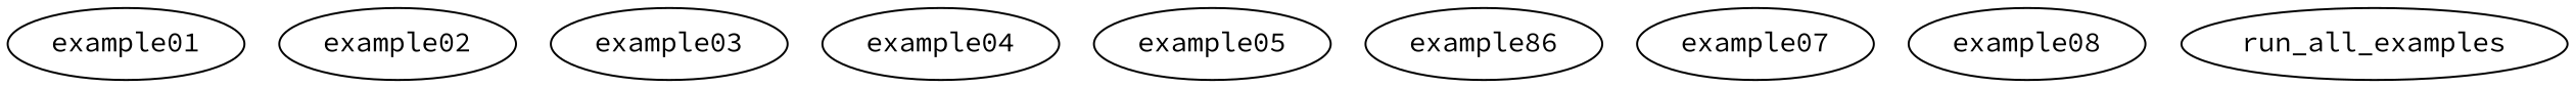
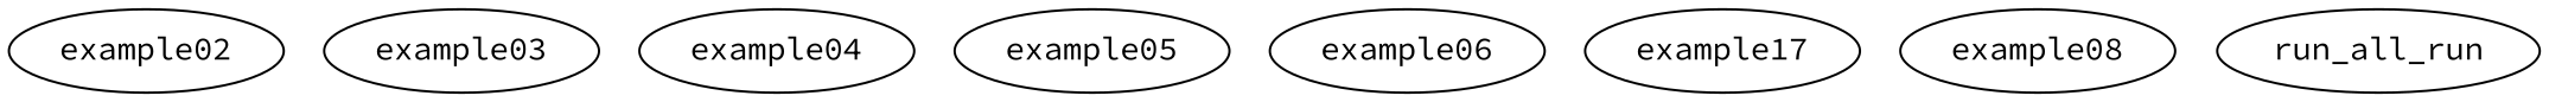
  digraph {
    fontname="Source Code Pro"
    node [fontname="Source Code Pro"]
-   example01
    example02
    example03
    example04
    example05
-   example06 [label=example86]
-   example07
+   example06
+   example07 [label=example17]
    example08
-   run_all_examples
+   run_all_examples [label=run_all_run]
  }
